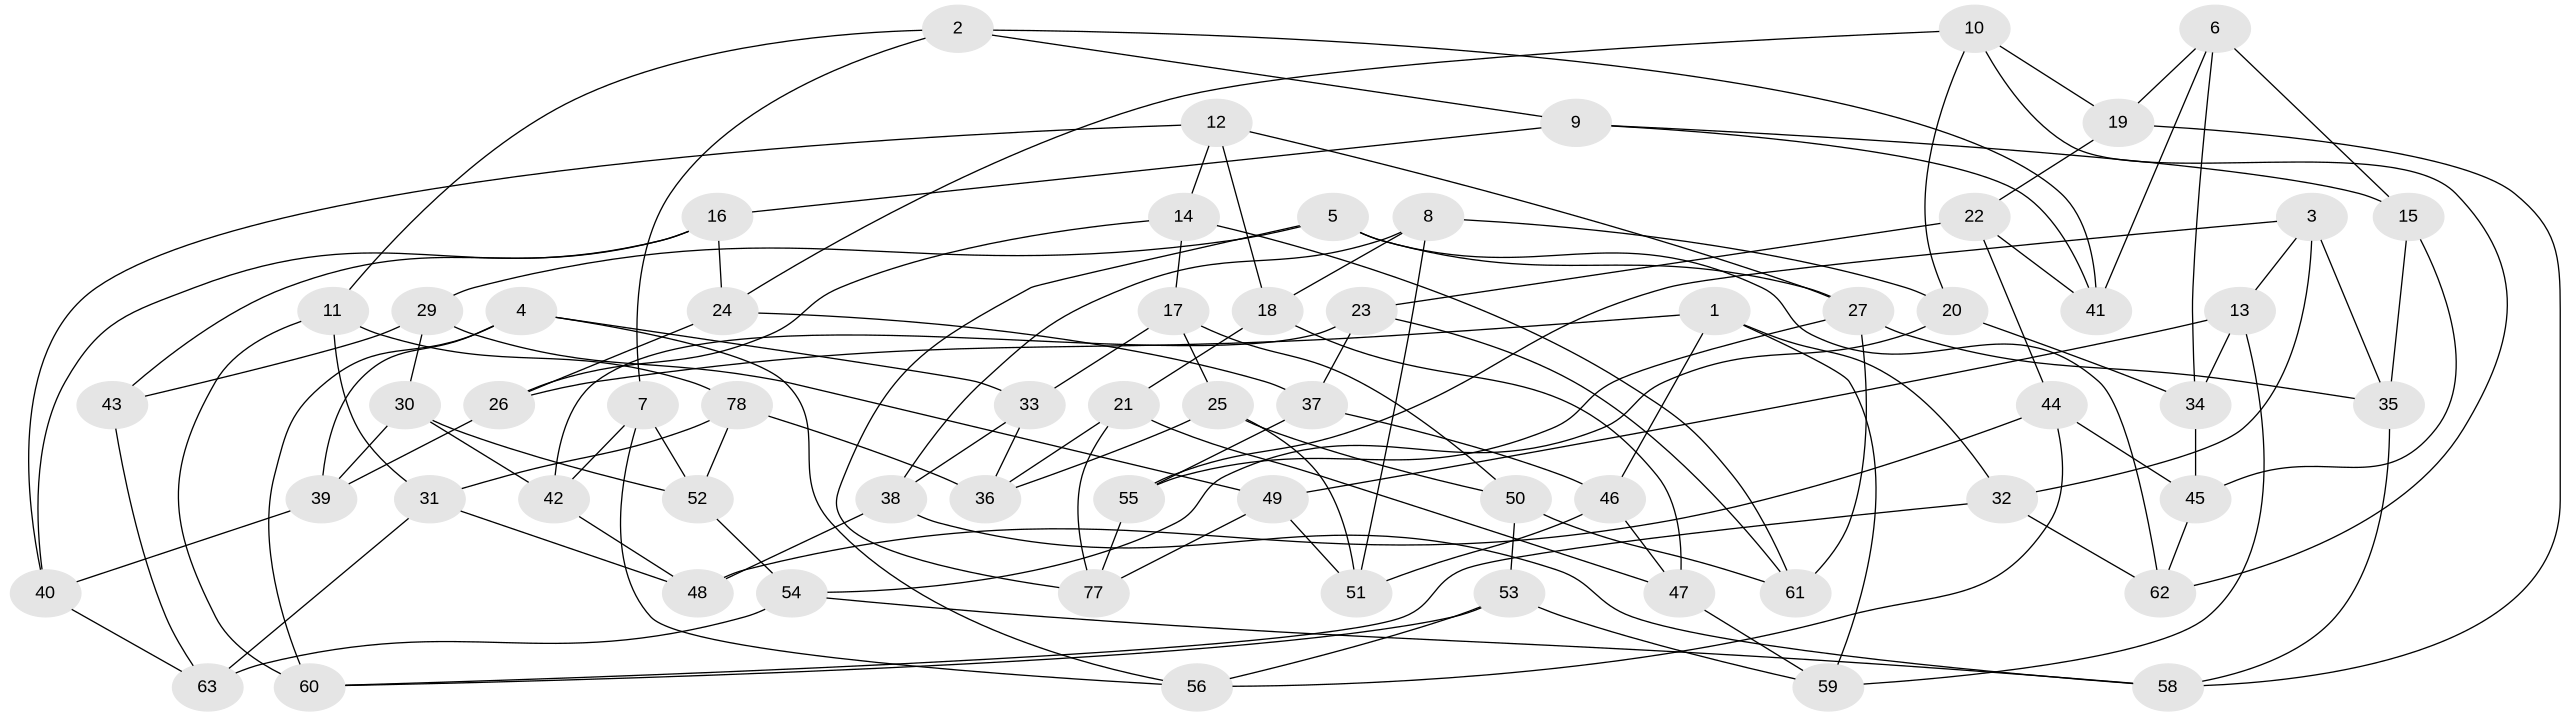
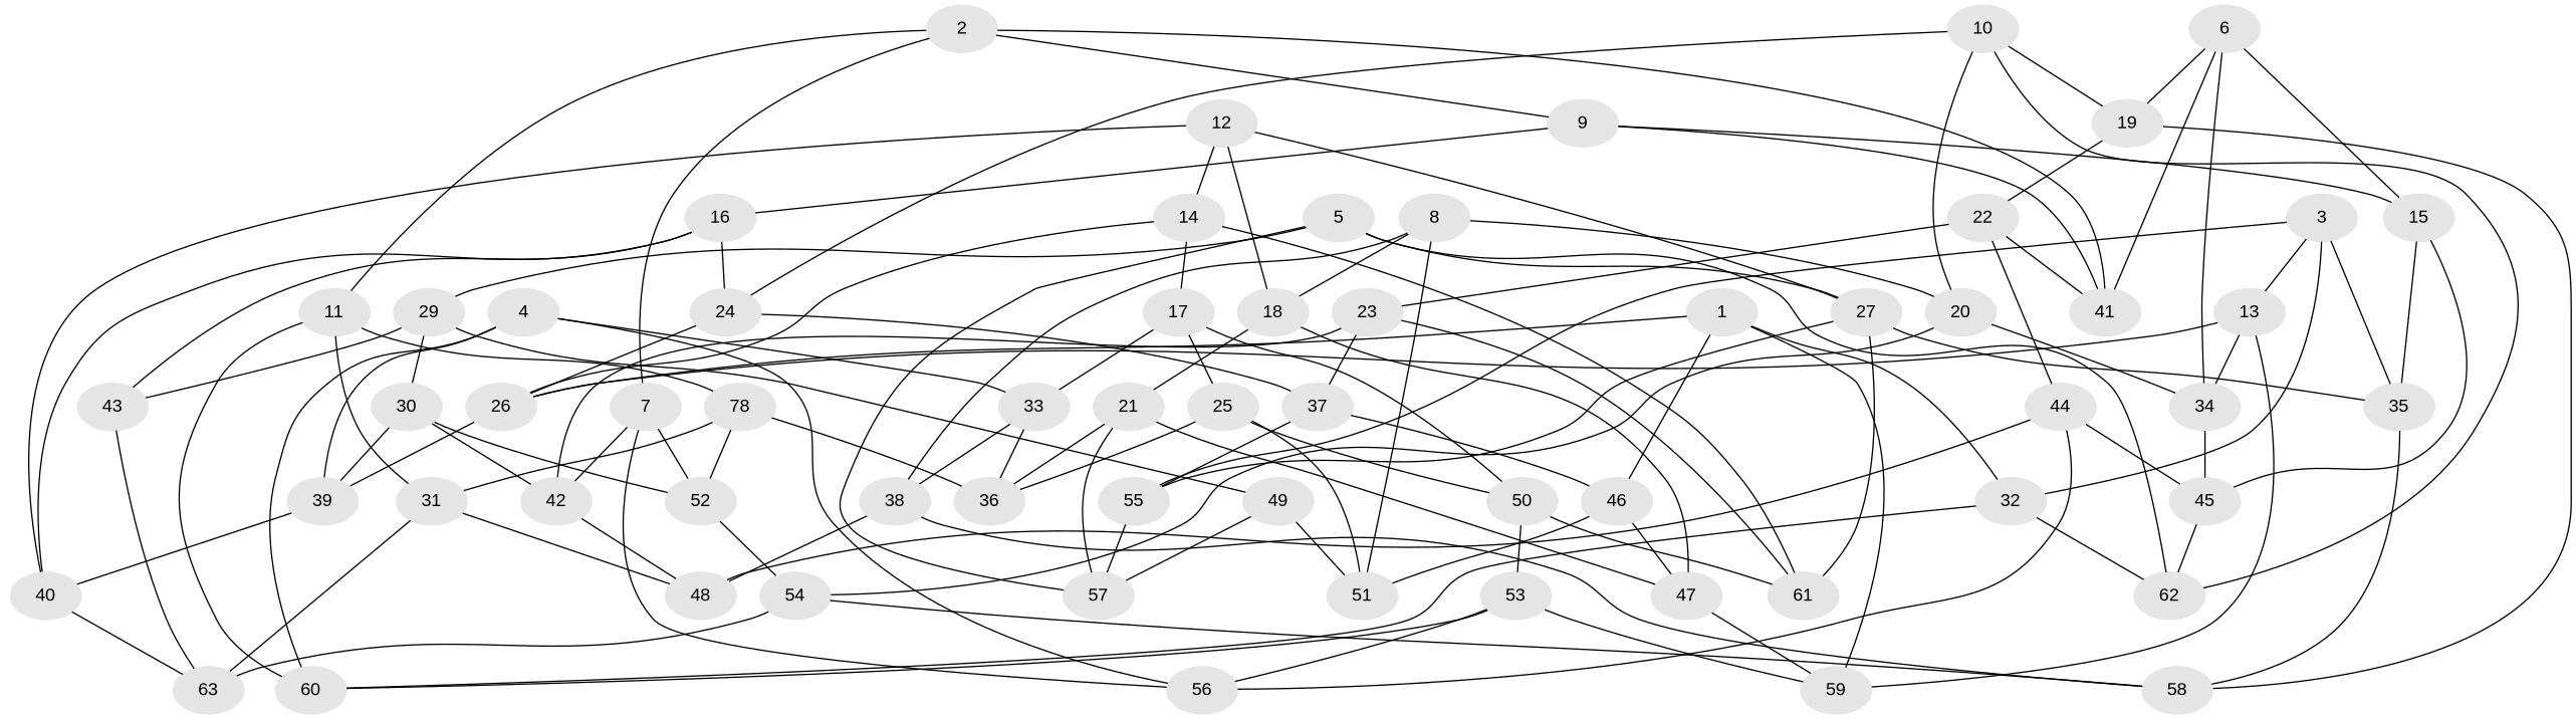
  graph {
    fontname="Liberation Sans"
    node [color=gray90 fontname="Liberation Sans" style=filled]
    edge [fontname="Liberation Sans"]
    1
    26
    32
    46
    59
    39
    60
    62
    51
    47
    2
    7
    9
    11
    41
    56
    42
    52
    15
    16
    n21 [label=78]
    31
    3
    13
    35
    55
    34
    49
    58
-   57 [label=77]
+   57
    4
    33
    38
    36
    40
    5
    27
    29
    61
    43
    30
    6
    19
    45
    22
    48
    54
    8
    18
    20
    21
    24
    10
    37
    63
    12
    14
    17
    25
    50
    53
    23
    44
    1 -- 26
    1 -- 32
    1 -- 46
    1 -- 59
    26 -- 39
    32 -- 60
    32 -- 62
    46 -- 51
    46 -- 47
    39 -- 40
    47 -- 59
    2 -- 7
    2 -- 9
    2 -- 11
    2 -- 41
    7 -- 56
    7 -- 42
    7 -- 52
    9 -- 41
    9 -- 15
    9 -- 16
    11 -- 60
    11 -- n21
    11 -- 31
    42 -- 48
    52 -- 54
    15 -- 35
    15 -- 45
    16 -- 40
    16 -- 43
    16 -- 24
    n21 -- 52
    n21 -- 31
    n21 -- 36
    31 -- 48
    31 -- 63
    3 -- 32
    3 -- 13
    3 -- 35
    3 -- 55
    13 -- 59
    13 -- 34
-   13 -- 49
+   13 -- 26
    35 -- 58
    55 -- 57
    34 -- 45
    49 -- 51
    49 -- 57
    4 -- 39
    4 -- 60
    4 -- 56
    4 -- 33
    33 -- 38
    33 -- 36
    38 -- 58
    38 -- 48
    40 -- 63
    5 -- 62
    5 -- 57
    5 -- 27
    5 -- 29
    27 -- 35
    27 -- 55
    27 -- 61
    29 -- 49
    29 -- 43
    29 -- 30
    43 -- 63
    30 -- 39
    30 -- 42
    30 -- 52
    6 -- 41
    6 -- 15
    6 -- 34
    6 -- 19
    19 -- 58
    19 -- 22
    45 -- 62
    22 -- 41
    22 -- 23
    22 -- 44
    54 -- 58
    54 -- 63
    8 -- 51
    8 -- 38
    8 -- 18
    8 -- 20
    18 -- 47
    18 -- 21
    20 -- 34
    20 -- 54
    21 -- 47
    21 -- 57
    21 -- 36
    24 -- 26
    24 -- 37
    10 -- 62
    10 -- 19
    10 -- 20
    10 -- 24
    37 -- 46
    37 -- 55
    12 -- 40
    12 -- 27
    12 -- 18
    12 -- 14
    14 -- 26
    14 -- 61
    14 -- 17
    17 -- 33
    17 -- 25
    17 -- 50
    25 -- 51
    25 -- 36
    25 -- 50
    50 -- 61
    50 -- 53
    53 -- 59
    53 -- 60
    53 -- 56
    23 -- 42
    23 -- 61
    23 -- 37
    44 -- 56
    44 -- 45
    44 -- 48
  }
